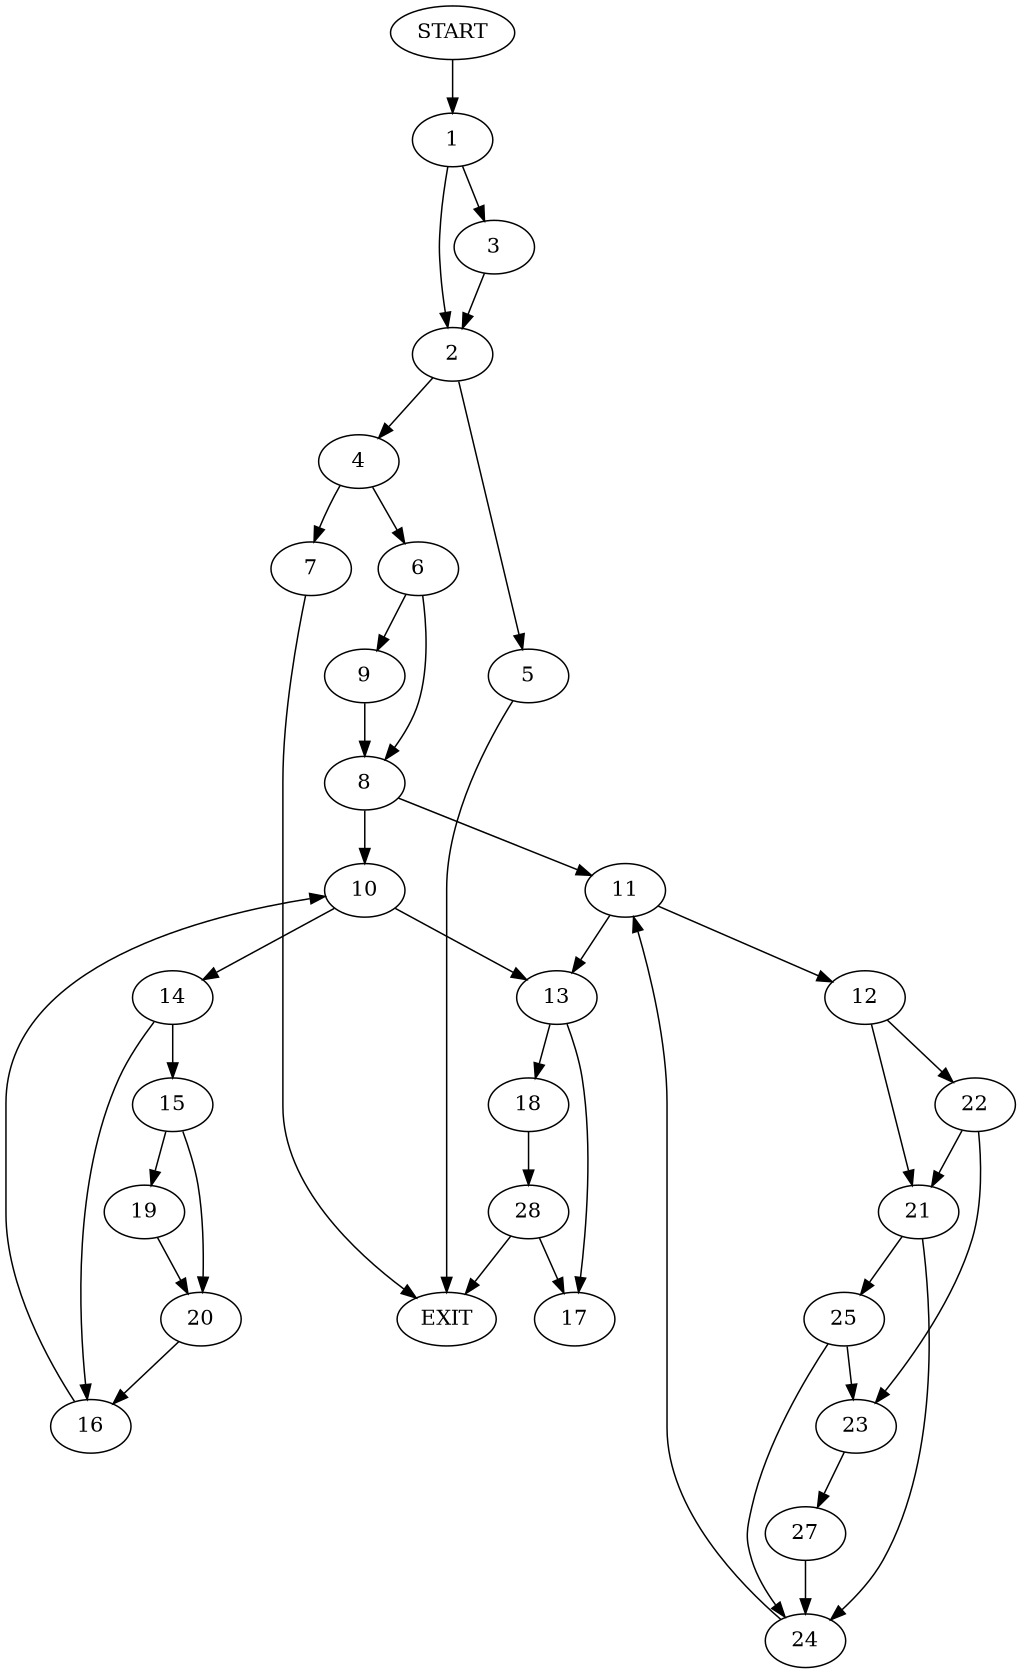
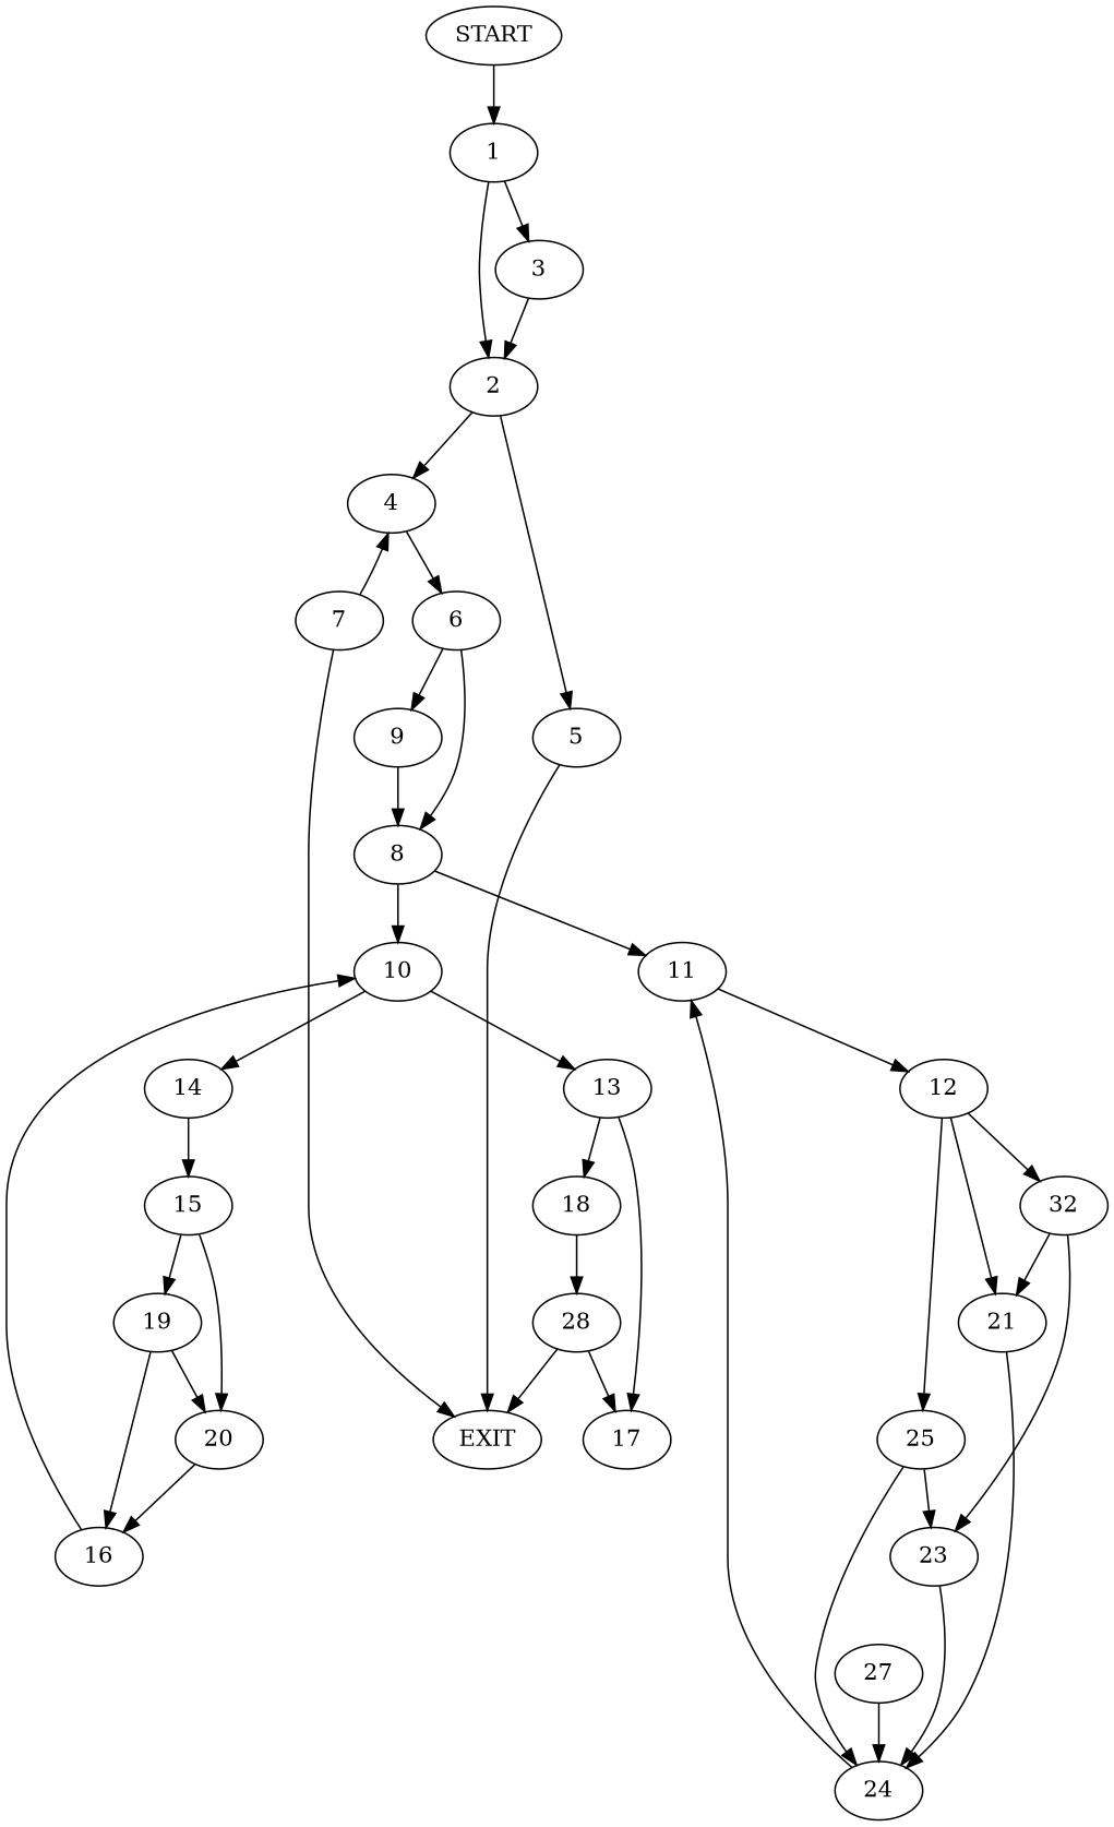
  digraph {
    n1 [label=START]
    1
    2
    3
    n5 [label=EXIT]
    4
    5
    6
    7
    8
    9
    10
    11
    13
    14
    12
    17
    18
    15
    16
    21
-   22
+   22 [label=32]
    24
    25
    23
    28
    19
    20
    27
    n1 -> 1
    1 -> 2
    1 -> 3
    2 -> 4
    2 -> 5
    3 -> 2
    4 -> 6
-   4 -> 7
+   7 -> 4
    5 -> n5
    6 -> 8
    6 -> 9
    7 -> n5
    8 -> 10
    8 -> 11
    9 -> 8
    10 -> 13
    10 -> 14
-   11 -> 13
    11 -> 12
    13 -> 17
    13 -> 18
    14 -> 15
-   14 -> 16
+   19 -> 16
    12 -> 21
    12 -> 22
    18 -> 28
    15 -> 19
    15 -> 20
    16 -> 10
    21 -> 24
-   21 -> 25
+   12 -> 25
    22 -> 21
    22 -> 23
    24 -> 11
    25 -> 24
    25 -> 23
-   23 -> 27
+   23 -> 24
    28 -> n5
    28 -> 17
    19 -> 20
    20 -> 16
    27 -> 24
  }
